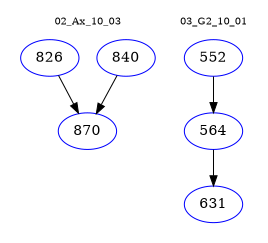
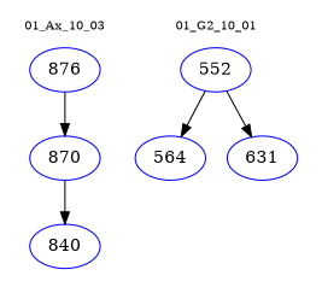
  digraph {
    node [color=blue]
    edge [color=black]
    n1 [label=870]
    n2 [label=840]
-   n3 [label=826]
+   n3 [label=876]
    n4 [label=564]
    n5 [label=552]
    n6 [label=631]
    subgraph cluster_1 {
      color=white
      fontsize=10
-     label="02_Ax_10_03"
+     label="01_Ax_10_03"
      n1
      n2
      n3
    }
    subgraph cluster_2 {
      color=white
      fontsize=10
-     label="03_G2_10_01"
+     label="01_G2_10_01"
      n4
      n5
      n6
    }
-   n2 -> n1
+   n1 -> n2
    n3 -> n1
-   n4 -> n6
+   n5 -> n6
    n5 -> n4
  }
